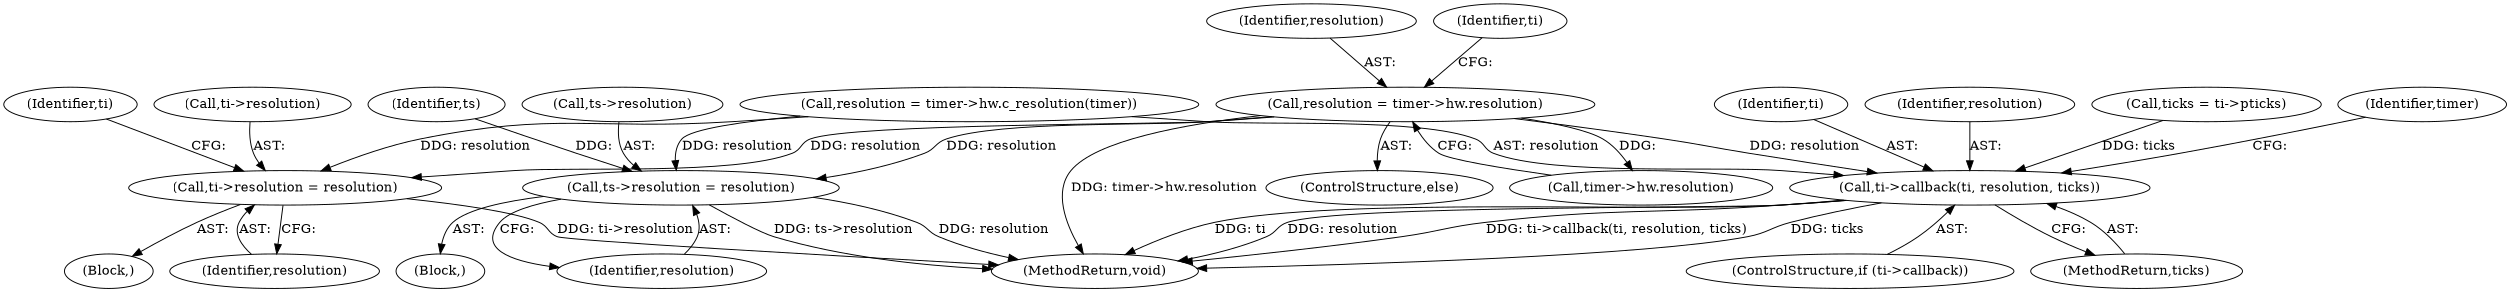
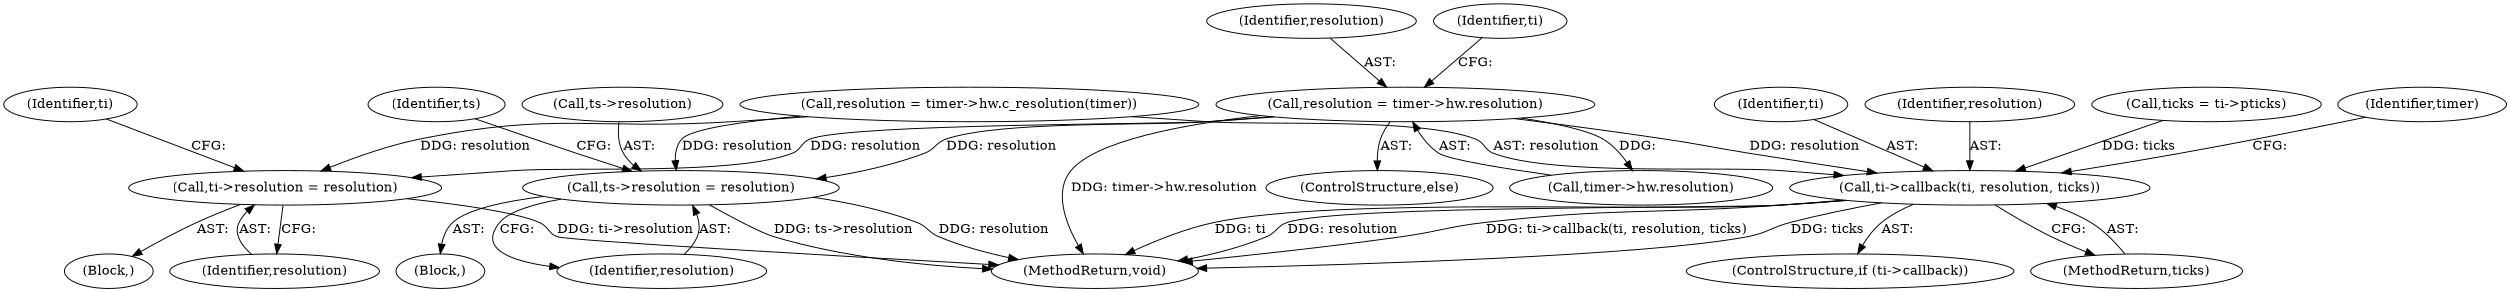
  digraph {
    n1 [label="(Call,resolution = timer->hw.resolution)"]
    n2 [label="(Call,ti->resolution = resolution)"]
    n3 [label="(Call,ts->resolution = resolution)"]
    n4 [label="(Call,ti->callback(ti, resolution, ticks))"]
    n5 [label="(ControlStructure,else)"]
    n6 [label="(MethodReturn,void)"]
    n7 [label="(Call,timer->hw.resolution)"]
    n8 [label="(Block,)"]
    n9 [label="(Identifier,resolution)"]
    n10 [label="(Identifier,resolution)"]
    n11 [label="(Block,)"]
    n12 [label="(ControlStructure,if (ti->callback))"]
    n13 [label="(MethodReturn,ticks)"]
    n14 [label="(Identifier,ti)"]
    n15 [label="(Identifier,ti)"]
    n16 [label="(Identifier,resolution)"]
    n17 [label="(Call,ticks = ti->pticks)"]
    n18 [label="(Identifier,ts)"]
    n19 [label="(Identifier,timer)"]
    n20 [label="(Call,resolution = timer->hw.c_resolution(timer))"]
    n21 [label="(Identifier,resolution)"]
    n22 [label="(Call,ts->resolution)"]
    n23 [label="(Identifier,ti)"]
-   n24 [label="(Call,ti->resolution)"]
    n1 -> n2 [label="DDG: resolution"]
    n1 -> n3 [label="DDG: resolution"]
    n1 -> n4 [label="DDG: resolution"]
    n1 -> n5 [label="AST: "]
    n1 -> n6 [label="DDG: timer->hw.resolution"]
    n1 -> n7 [label="DDG: "]
    n2 -> n6 [label="DDG: ti->resolution"]
    n2 -> n8 [label="AST: "]
    n2 -> n9 [label="CFG: "]
    n3 -> n6 [label="DDG: resolution"]
    n3 -> n6 [label="DDG: ts->resolution"]
    n3 -> n10 [label="CFG: "]
    n3 -> n11 [label="AST: "]
    n4 -> n6 [label="DDG: ti->callback(ti, resolution, ticks)"]
    n4 -> n6 [label="DDG: ticks"]
    n4 -> n6 [label="DDG: ti"]
    n4 -> n6 [label="DDG: resolution"]
-   n12 -> n4 [label="AST: "]
+   n4 -> n12 [label="AST: "]
    n4 -> n13 [label="CFG: "]
-   n7 -> n1 [label="CFG: "]
+   n7 -> n1 [label="AST: "]
    n9 -> n2 [label="AST: "]
    n10 -> n3 [label="AST: "]
    n13 -> n4 [label="AST: "]
    n14 -> n2 [label="CFG: "]
    n15 -> n4 [label="AST: "]
    n16 -> n4 [label="AST: "]
    n17 -> n4 [label="DDG: ticks"]
-   n18 -> n3 [label="DDG: "]
+   n18 -> n3 [label="CFG: "]
    n19 -> n4 [label="CFG: "]
    n20 -> n2 [label="DDG: resolution"]
    n20 -> n3 [label="DDG: resolution"]
    n20 -> n4 [label="AST: resolution"]
    n21 -> n1 [label="AST: "]
    n22 -> n3 [label="AST: "]
    n23 -> n1 [label="CFG: "]
-   n24 -> n2 [label="AST: "]
  }
